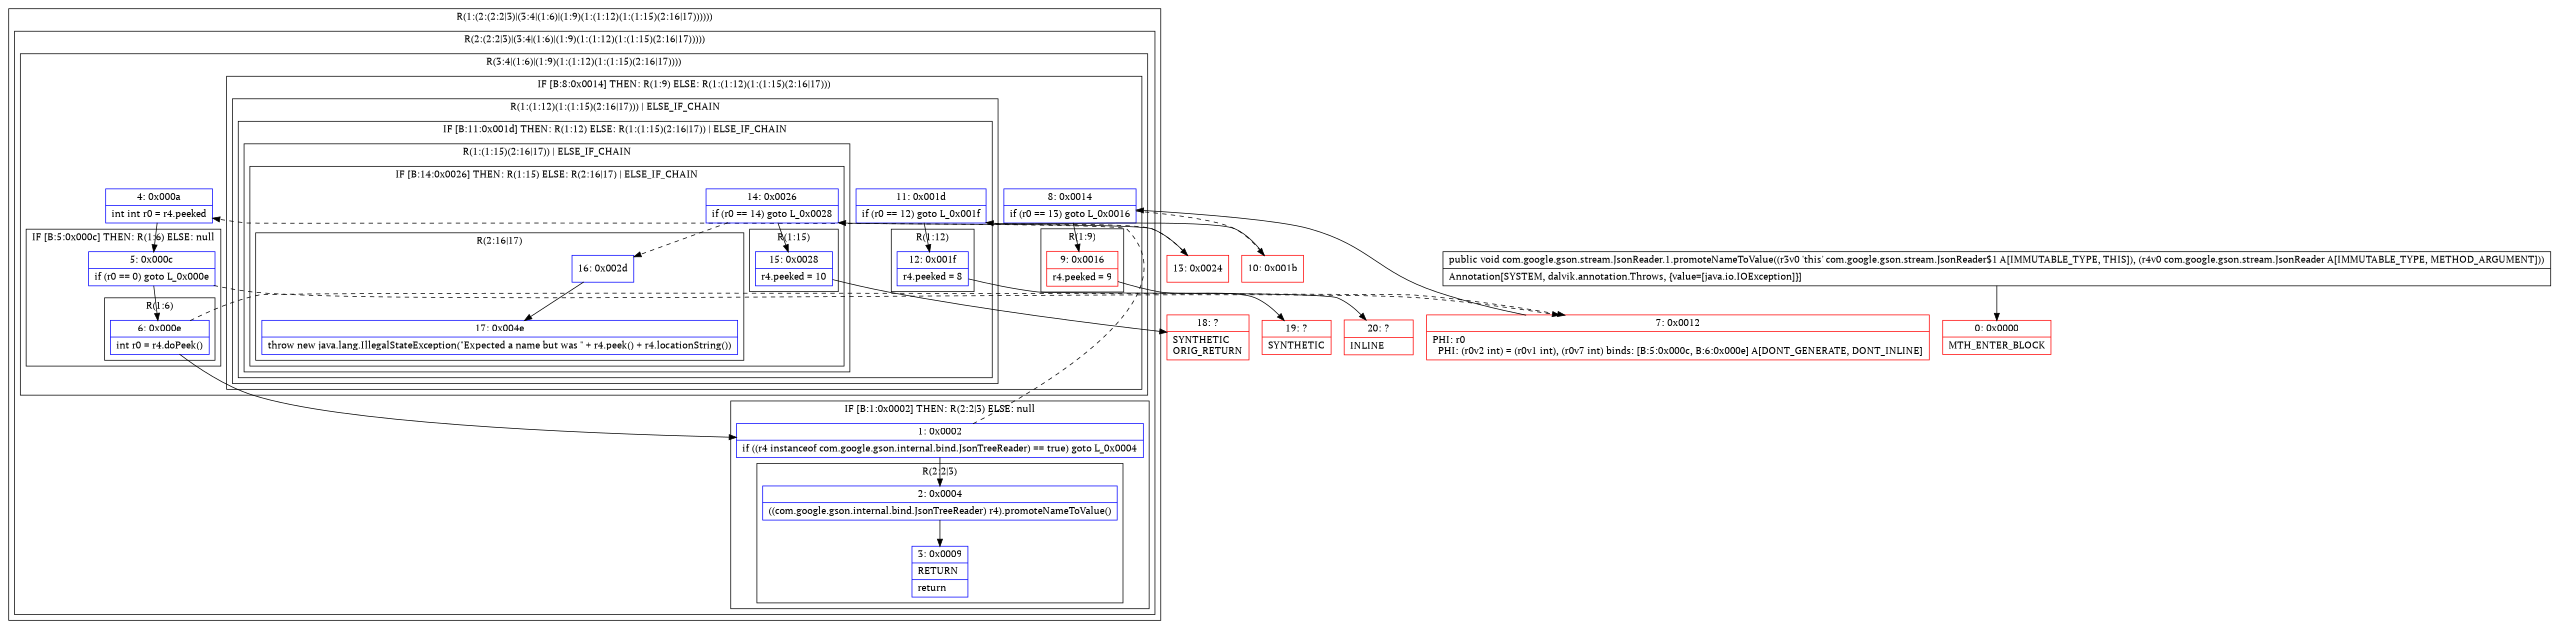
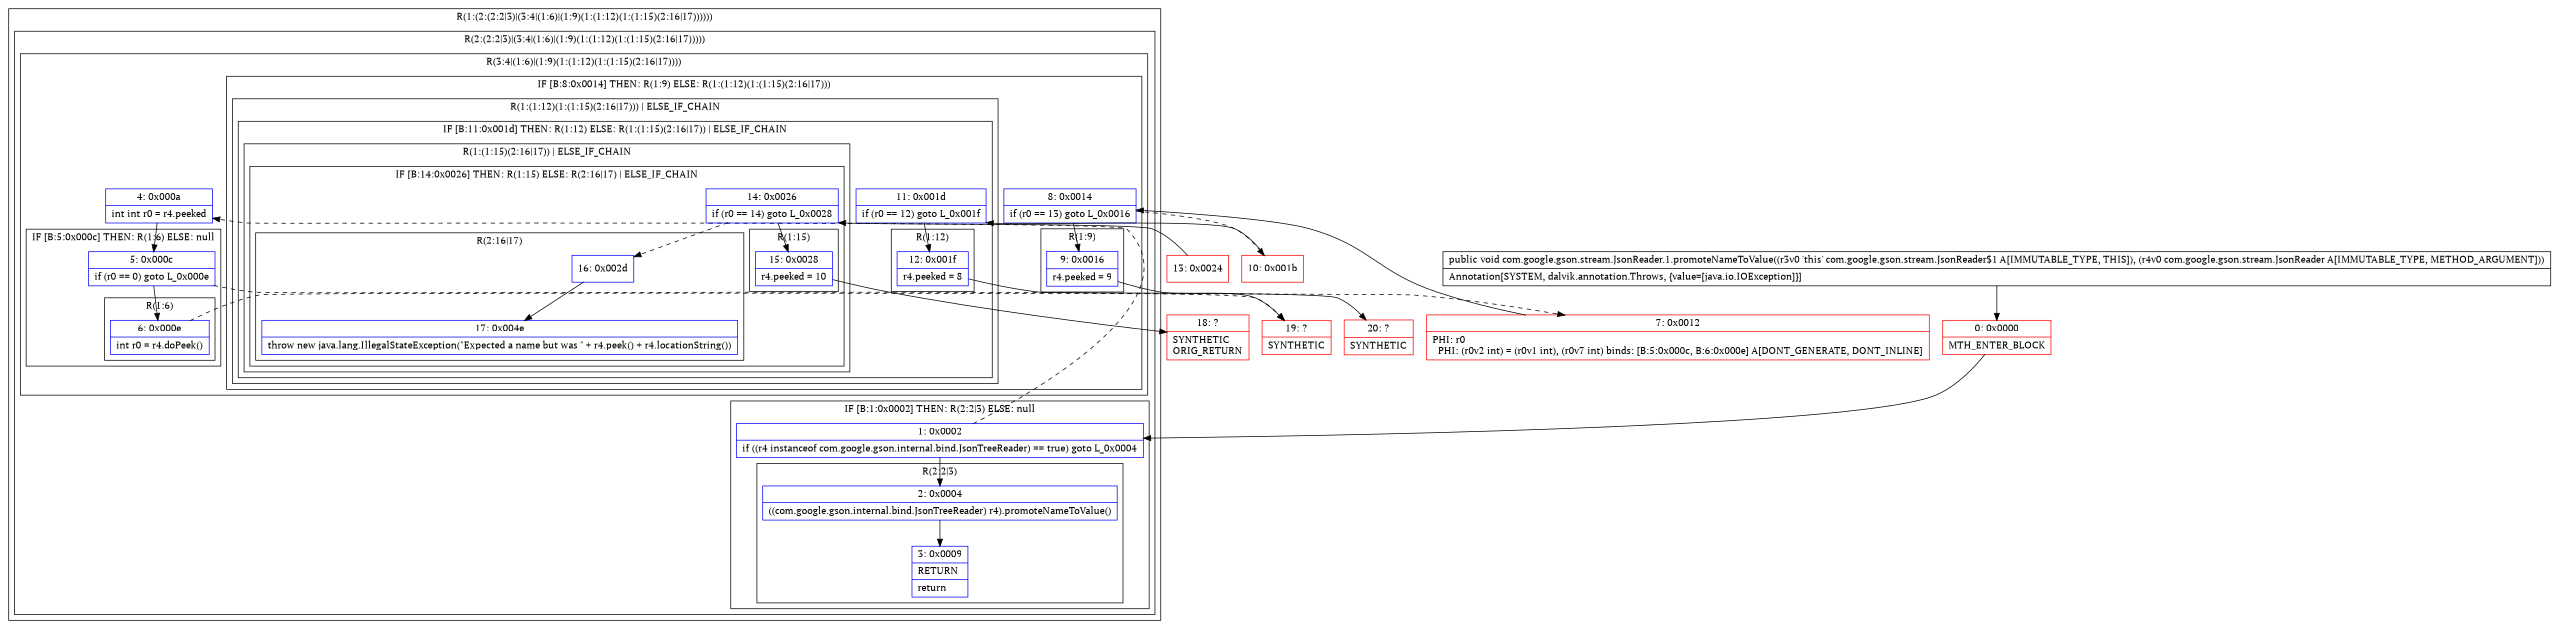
  digraph {
    fontname="PT Serif"
    node [color=blue fontname="PT Serif" shape=record]
    edge [fontname="PT Serif"]
    n1 [label="{2\:\ 0x0004|((com.google.gson.internal.bind.JsonTreeReader) r4).promoteNameToValue()\l}"]
    n2 [label="{3\:\ 0x0009|RETURN\l|return\l}"]
    n3 [label="{1\:\ 0x0002|if ((r4 instanceof com.google.gson.internal.bind.JsonTreeReader) == true) goto L_0x0004\l}"]
    n4 [label="{6\:\ 0x000e|int r0 = r4.doPeek()\l}"]
    n5 [label="{5\:\ 0x000c|if (r0 == 0) goto L_0x000e\l}"]
-   n6 [color=red label="{9\:\ 0x0016|r4.peeked = 9\l}"]
+   n6 [label="{9\:\ 0x0016|r4.peeked = 9\l}"]
    n7 [label="{12\:\ 0x001f|r4.peeked = 8\l}"]
    n8 [label="{15\:\ 0x0028|r4.peeked = 10\l}"]
    n9 [label="{16\:\ 0x002d}"]
    n10 [label="{17\:\ 0x004e|throw new java.lang.IllegalStateException(\"Expected a name but was \" + r4.peek() + r4.locationString())\l}"]
    n11 [label="{14\:\ 0x0026|if (r0 == 14) goto L_0x0028\l}"]
    n12 [label="{11\:\ 0x001d|if (r0 == 12) goto L_0x001f\l}"]
    n13 [label="{8\:\ 0x0014|if (r0 == 13) goto L_0x0016\l}"]
    n14 [label="{4\:\ 0x000a|int int r0 = r4.peeked\l}"]
    n15 [color=red label="{7\:\ 0x0012|PHI: r0 \l  PHI: (r0v2 int) = (r0v1 int), (r0v7 int) binds: [B:5:0x000c, B:6:0x000e] A[DONT_GENERATE, DONT_INLINE]\l}"]
    n16 [color=red label="{19\:\ ?|SYNTHETIC\l}"]
-   n17 [color=red label="{20\:\ ?|INLINE\l}"]
+   n17 [color=red label="{20\:\ ?|SYNTHETIC\l}"]
    n18 [color=red label="{18\:\ ?|SYNTHETIC\lORIG_RETURN\l}"]
    n19 [color=red label="{13\:\ 0x0024}"]
    n20 [color=red label="{10\:\ 0x001b}"]
    n21 [color=red label="{0\:\ 0x0000|MTH_ENTER_BLOCK\l}"]
    n22 [label="{public void com.google.gson.stream.JsonReader.1.promoteNameToValue((r3v0 'this' com.google.gson.stream.JsonReader$1 A[IMMUTABLE_TYPE, THIS]), (r4v0 com.google.gson.stream.JsonReader A[IMMUTABLE_TYPE, METHOD_ARGUMENT]))  | Annotation[SYSTEM, dalvik.annotation.Throws, \{value=[java.io.IOException]\}]\l}" color=""]
    subgraph cluster_1 {
      label="R(1:(2:(2:2|3)|(3:4|(1:6)|(1:9)(1:(1:12)(1:(1:15)(2:16|17))))))"
      subgraph cluster_2 {
        label="R(2:(2:2|3)|(3:4|(1:6)|(1:9)(1:(1:12)(1:(1:15)(2:16|17)))))"
        subgraph cluster_3 {
          label="IF [B:1:0x0002] THEN: R(2:2|3) ELSE: null"
          n3
          subgraph cluster_4 {
            label="R(2:2|3)"
            n1
            n2
          }
        }
        subgraph cluster_5 {
          label="R(3:4|(1:6)|(1:9)(1:(1:12)(1:(1:15)(2:16|17))))"
          n14
          subgraph cluster_6 {
            label="IF [B:5:0x000c] THEN: R(1:6) ELSE: null"
            n5
            subgraph cluster_7 {
              label="R(1:6)"
              n4
            }
          }
          subgraph cluster_8 {
            label="IF [B:8:0x0014] THEN: R(1:9) ELSE: R(1:(1:12)(1:(1:15)(2:16|17)))"
            n13
            subgraph cluster_9 {
              label="R(1:9)"
              n6
            }
            subgraph cluster_10 {
              label="R(1:(1:12)(1:(1:15)(2:16|17))) | ELSE_IF_CHAIN\l"
              subgraph cluster_11 {
                label="IF [B:11:0x001d] THEN: R(1:12) ELSE: R(1:(1:15)(2:16|17)) | ELSE_IF_CHAIN\l"
                n12
                subgraph cluster_12 {
                  label="R(1:12)"
                  n7
                }
                subgraph cluster_13 {
                  label="R(1:(1:15)(2:16|17)) | ELSE_IF_CHAIN\l"
                  subgraph cluster_14 {
                    label="IF [B:14:0x0026] THEN: R(1:15) ELSE: R(2:16|17) | ELSE_IF_CHAIN\l"
                    n11
                    subgraph cluster_15 {
                      label="R(1:15)"
                      n8
                    }
                    subgraph cluster_16 {
                      label="R(2:16|17)"
                      n9
                      n10
                    }
                  }
                }
              }
            }
          }
        }
      }
    }
    n1 -> n2
    n3 -> n1
    n3 -> n14 [style=dashed]
    n4 -> n15 [style=dashed]
    n5 -> n4
-   n5 -> n15 [style=dashed]
+   n5 -> n16 [style=dashed]
    n6 -> n16
    n7 -> n17
    n8 -> n18
    n9 -> n10
    n11 -> n8
    n11 -> n9 [style=dashed]
    n12 -> n7
-   n12 -> n19 [style=dashed]
    n13 -> n6
    n13 -> n20 [style=dashed]
    n14 -> n5
    n15 -> n13
    n19 -> n11
    n20 -> n12
-   n4 -> n3
+   n21 -> n3
    n22 -> n21
  }
